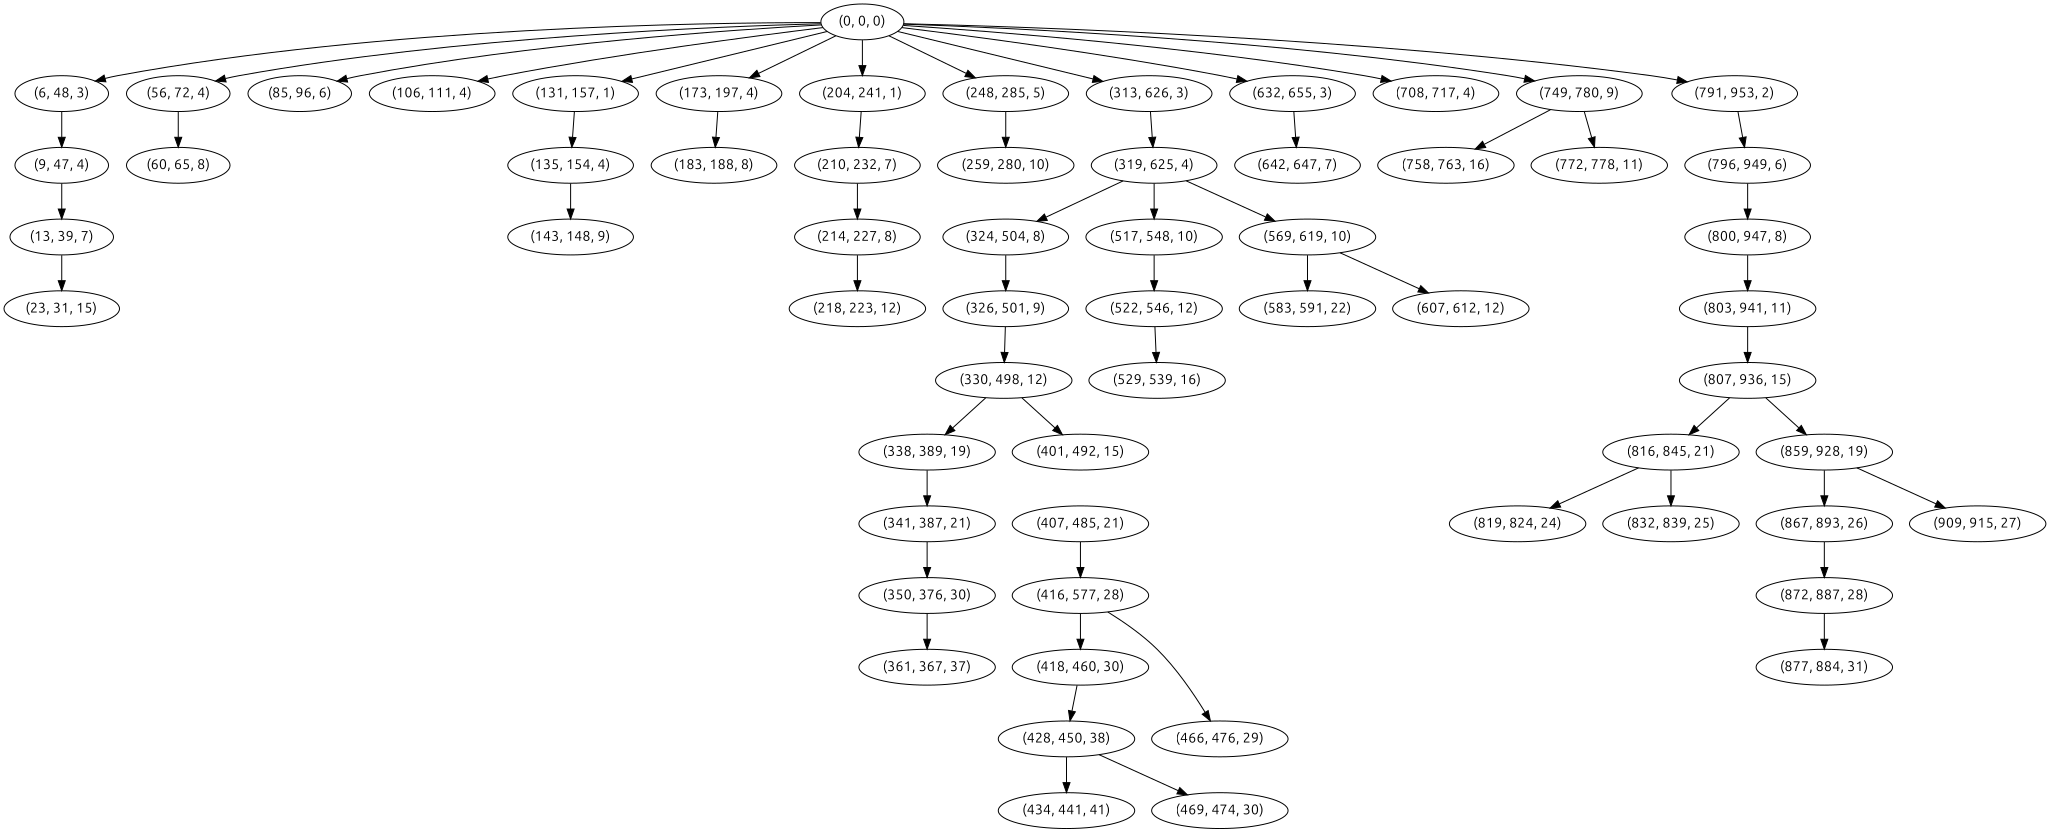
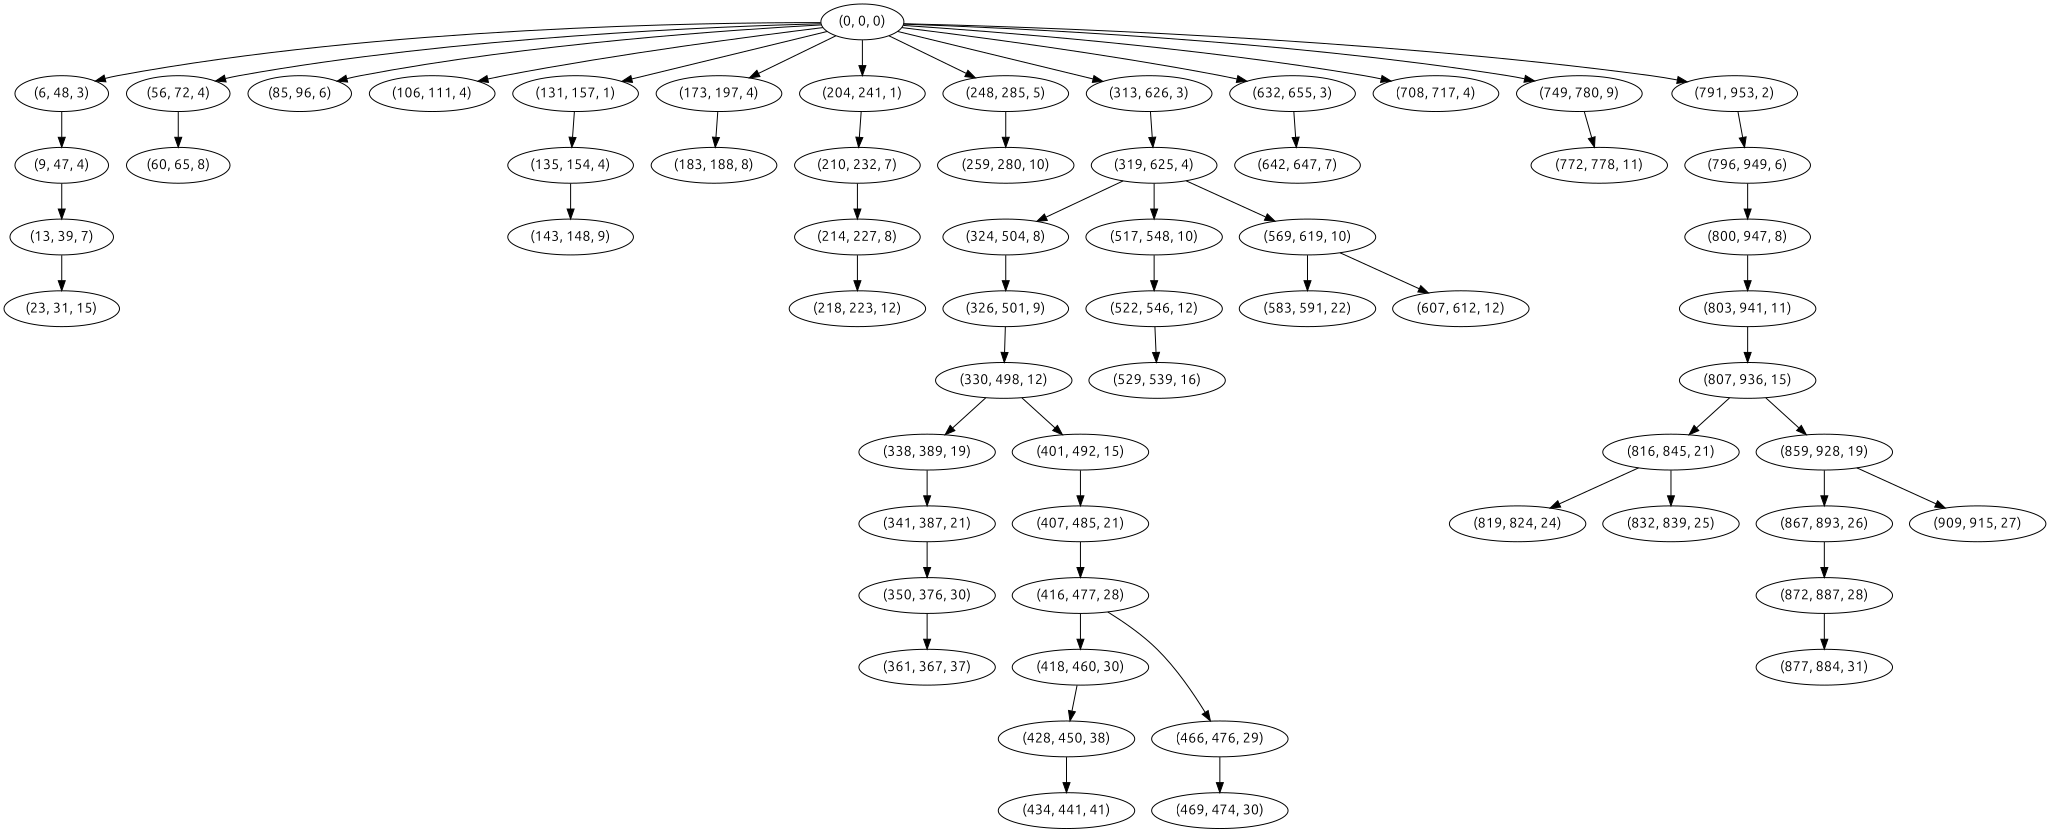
  digraph {
    fontname=Ubuntu
    node [fontname=Ubuntu]
    edge [fontname=Ubuntu]
    "(0, 0, 0)"
    "(6, 48, 3)"
    "(56, 72, 4)"
    "(85, 96, 6)"
    "(106, 111, 4)"
    "(131, 157, 1)"
    "(173, 197, 4)"
    "(204, 241, 1)"
    "(248, 285, 5)"
    "(313, 626, 3)"
    "(632, 655, 3)"
    "(708, 717, 4)"
    "(749, 780, 9)"
    "(791, 953, 2)"
    "(9, 47, 4)"
    "(60, 65, 8)"
    "(135, 154, 4)"
    "(183, 188, 8)"
    "(210, 232, 7)"
    "(259, 280, 10)"
    "(319, 625, 4)"
    "(642, 647, 7)"
-   "(758, 763, 16)"
    "(772, 778, 11)"
    "(796, 949, 6)"
    "(13, 39, 7)"
    "(23, 31, 15)"
    "(143, 148, 9)"
    "(214, 227, 8)"
    n30 [label="(218, 223, 12)"]
    "(324, 504, 8)"
    "(517, 548, 10)"
    "(569, 619, 10)"
    "(326, 501, 9)"
    "(522, 546, 12)"
    "(583, 591, 22)"
    "(607, 612, 12)"
    "(330, 498, 12)"
    "(338, 389, 19)"
    "(401, 492, 15)"
    "(341, 387, 21)"
    "(407, 485, 21)"
    "(350, 376, 30)"
    "(361, 367, 37)"
-   "(416, 477, 28)" [label="(416, 577, 28)"]
+   "(416, 477, 28)"
    "(418, 460, 30)"
    "(466, 476, 29)"
    "(428, 450, 38)"
    "(469, 474, 30)"
    "(434, 441, 41)"
    "(529, 539, 16)"
    "(800, 947, 8)"
    "(803, 941, 11)"
    "(807, 936, 15)"
    "(816, 845, 21)"
    "(859, 928, 19)"
    "(819, 824, 24)"
    "(832, 839, 25)"
    "(867, 893, 26)"
    "(909, 915, 27)"
    "(872, 887, 28)"
    "(877, 884, 31)"
    "(0, 0, 0)" -> "(6, 48, 3)"
    "(0, 0, 0)" -> "(56, 72, 4)"
    "(0, 0, 0)" -> "(85, 96, 6)"
    "(0, 0, 0)" -> "(106, 111, 4)"
    "(0, 0, 0)" -> "(131, 157, 1)"
    "(0, 0, 0)" -> "(173, 197, 4)"
    "(0, 0, 0)" -> "(204, 241, 1)"
    "(0, 0, 0)" -> "(248, 285, 5)"
    "(0, 0, 0)" -> "(313, 626, 3)"
    "(0, 0, 0)" -> "(632, 655, 3)"
    "(0, 0, 0)" -> "(708, 717, 4)"
    "(0, 0, 0)" -> "(749, 780, 9)"
    "(0, 0, 0)" -> "(791, 953, 2)"
    "(6, 48, 3)" -> "(9, 47, 4)"
    "(56, 72, 4)" -> "(60, 65, 8)"
    "(131, 157, 1)" -> "(135, 154, 4)"
    "(173, 197, 4)" -> "(183, 188, 8)"
    "(204, 241, 1)" -> "(210, 232, 7)"
    "(248, 285, 5)" -> "(259, 280, 10)"
    "(313, 626, 3)" -> "(319, 625, 4)"
    "(632, 655, 3)" -> "(642, 647, 7)"
-   "(749, 780, 9)" -> "(758, 763, 16)"
    "(749, 780, 9)" -> "(772, 778, 11)"
    "(791, 953, 2)" -> "(796, 949, 6)"
    "(9, 47, 4)" -> "(13, 39, 7)"
    "(135, 154, 4)" -> "(143, 148, 9)"
    "(210, 232, 7)" -> "(214, 227, 8)"
    "(319, 625, 4)" -> "(324, 504, 8)"
    "(319, 625, 4)" -> "(517, 548, 10)"
    "(319, 625, 4)" -> "(569, 619, 10)"
    "(796, 949, 6)" -> "(800, 947, 8)"
    "(13, 39, 7)" -> "(23, 31, 15)"
    "(214, 227, 8)" -> n30
    "(324, 504, 8)" -> "(326, 501, 9)"
    "(517, 548, 10)" -> "(522, 546, 12)"
    "(569, 619, 10)" -> "(583, 591, 22)"
    "(569, 619, 10)" -> "(607, 612, 12)"
    "(326, 501, 9)" -> "(330, 498, 12)"
    "(522, 546, 12)" -> "(529, 539, 16)"
    "(330, 498, 12)" -> "(338, 389, 19)"
    "(330, 498, 12)" -> "(401, 492, 15)"
    "(338, 389, 19)" -> "(341, 387, 21)"
+   "(401, 492, 15)" -> "(407, 485, 21)"
    "(341, 387, 21)" -> "(350, 376, 30)"
    "(407, 485, 21)" -> "(416, 477, 28)"
    "(350, 376, 30)" -> "(361, 367, 37)"
    "(416, 477, 28)" -> "(418, 460, 30)"
    "(416, 477, 28)" -> "(466, 476, 29)"
    "(418, 460, 30)" -> "(428, 450, 38)"
-   "(428, 450, 38)" -> "(469, 474, 30)"
+   "(466, 476, 29)" -> "(469, 474, 30)"
    "(428, 450, 38)" -> "(434, 441, 41)"
    "(800, 947, 8)" -> "(803, 941, 11)"
    "(803, 941, 11)" -> "(807, 936, 15)"
    "(807, 936, 15)" -> "(816, 845, 21)"
    "(807, 936, 15)" -> "(859, 928, 19)"
    "(816, 845, 21)" -> "(819, 824, 24)"
    "(816, 845, 21)" -> "(832, 839, 25)"
    "(859, 928, 19)" -> "(867, 893, 26)"
    "(859, 928, 19)" -> "(909, 915, 27)"
    "(867, 893, 26)" -> "(872, 887, 28)"
    "(872, 887, 28)" -> "(877, 884, 31)"
  }
